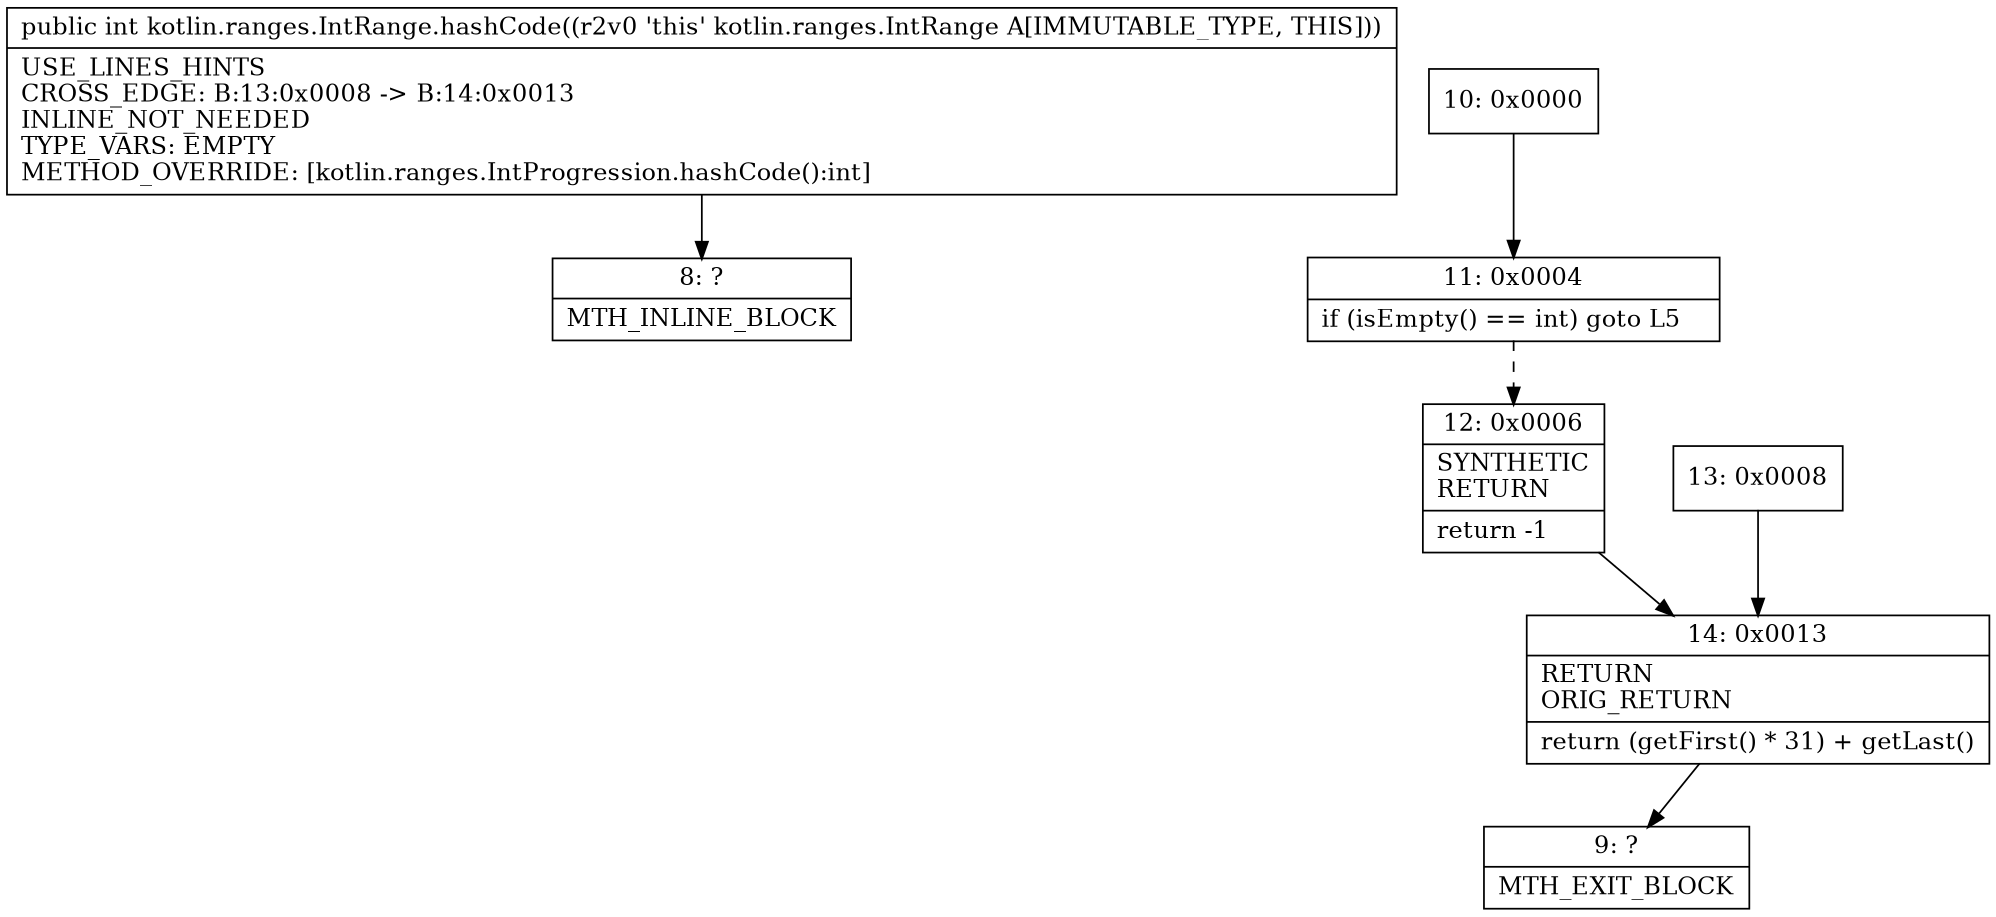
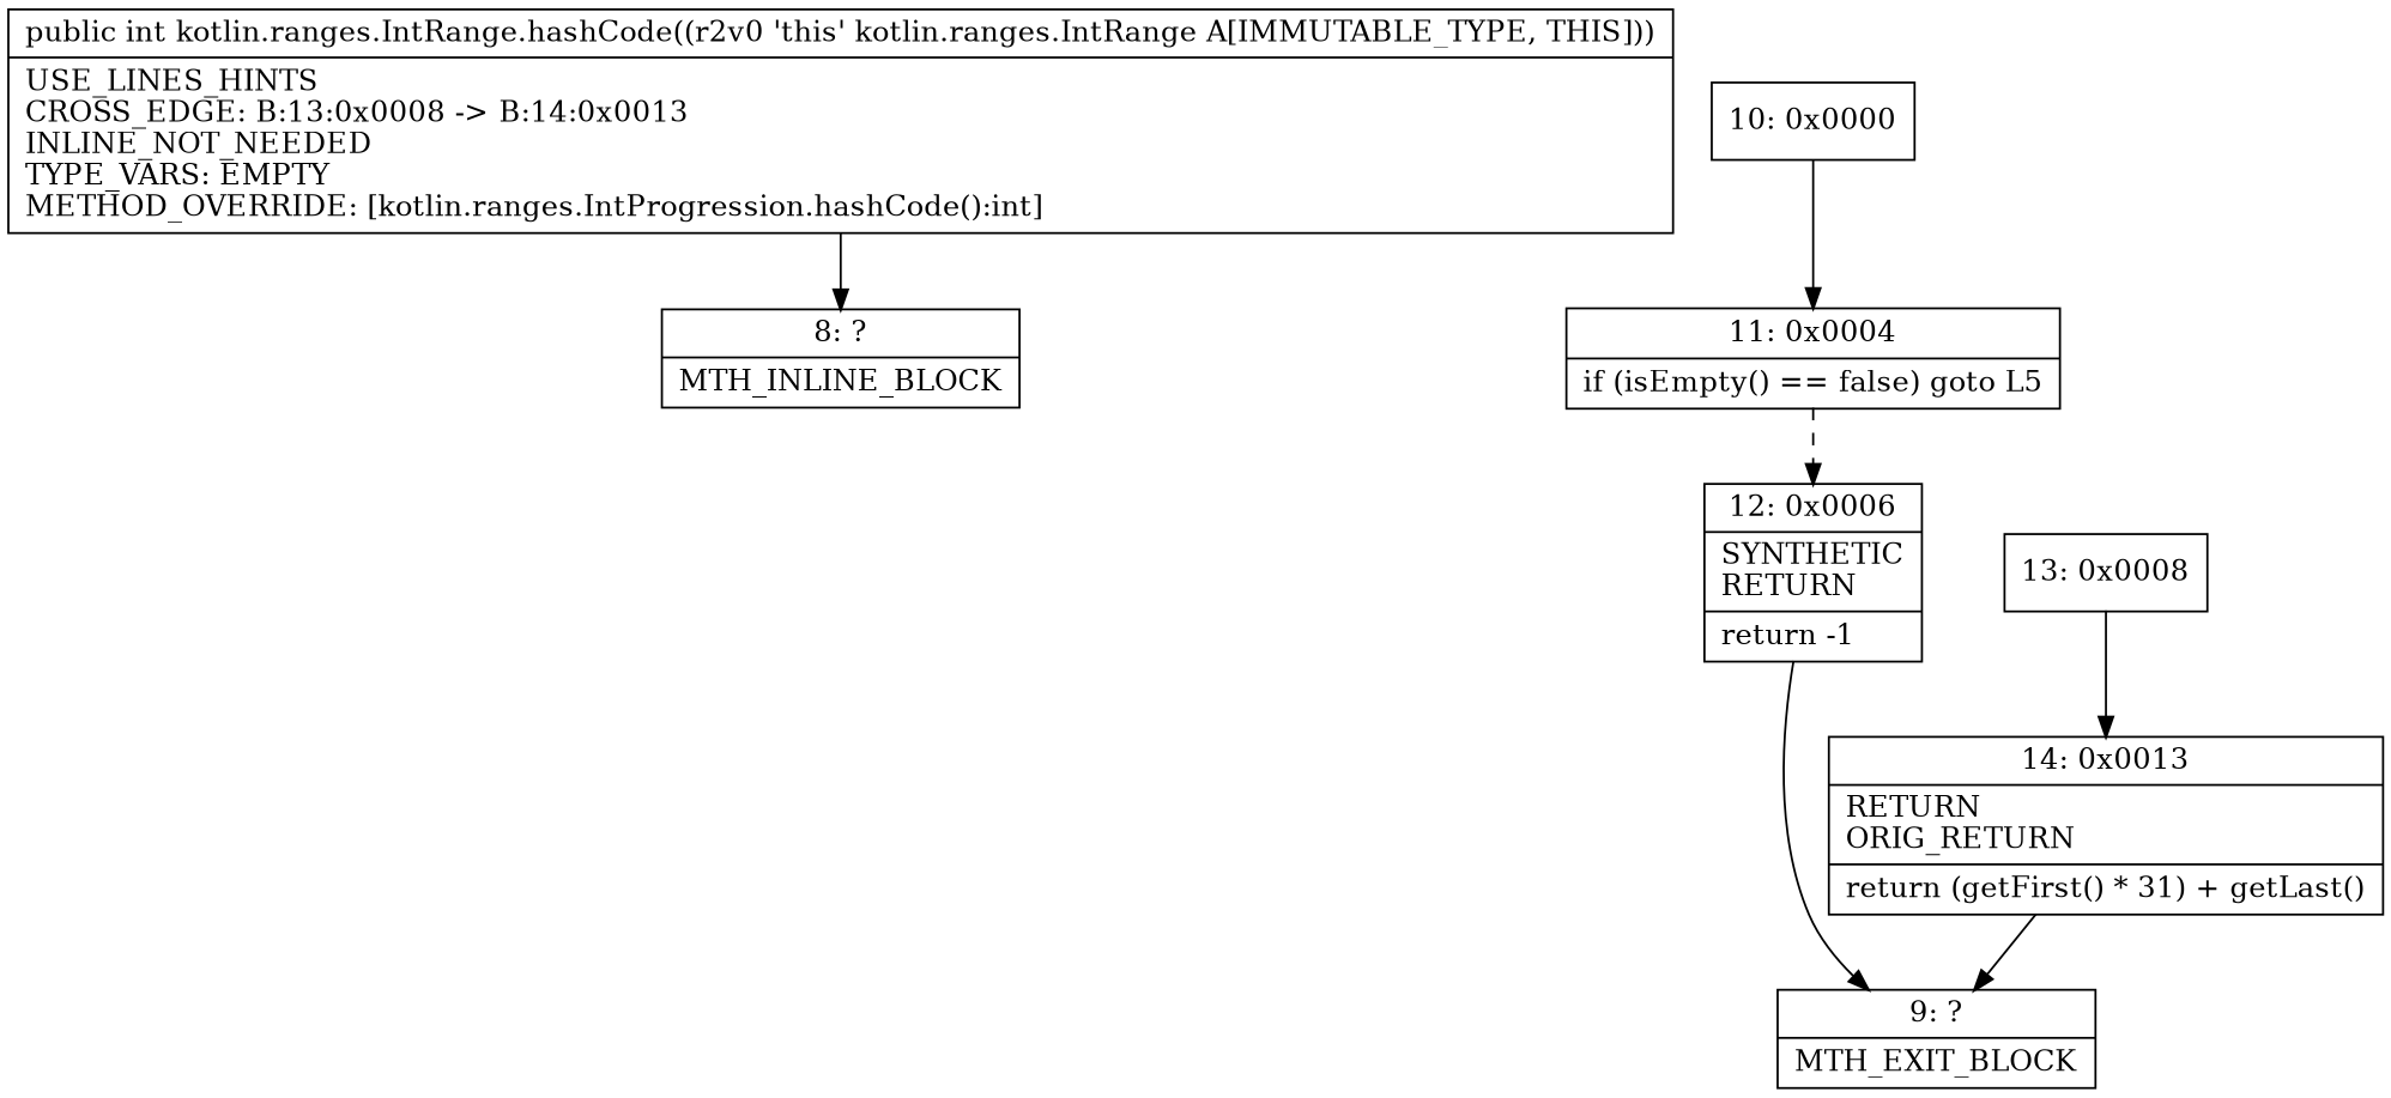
  digraph {
    node [shape=record]
    n1 [label="{8\:\ ?|MTH_INLINE_BLOCK\l}"]
    n2 [label="{10\:\ 0x0000}"]
-   n3 [label="{11\:\ 0x0004|if (isEmpty() == int) goto L5\l}"]
+   n3 [label="{11\:\ 0x0004|if (isEmpty() == false) goto L5\l}"]
    n4 [label="{12\:\ 0x0006|SYNTHETIC\lRETURN\l|return \-1\l}"]
    n5 [label="{9\:\ ?|MTH_EXIT_BLOCK\l}"]
    n6 [label="{13\:\ 0x0008}"]
    n7 [label="{14\:\ 0x0013|RETURN\lORIG_RETURN\l|return (getFirst() * 31) + getLast()\l}"]
    n8 [label="{public int kotlin.ranges.IntRange.hashCode((r2v0 'this' kotlin.ranges.IntRange A[IMMUTABLE_TYPE, THIS]))  | USE_LINES_HINTS\lCROSS_EDGE: B:13:0x0008 \-\> B:14:0x0013\lINLINE_NOT_NEEDED\lTYPE_VARS: EMPTY\lMETHOD_OVERRIDE: [kotlin.ranges.IntProgression.hashCode():int]\l}"]
    n2 -> n3
    n3 -> n4 [style=dashed]
-   n4 -> n7
+   n4 -> n5
    n6 -> n7
    n7 -> n5
    n8 -> n1
  }
